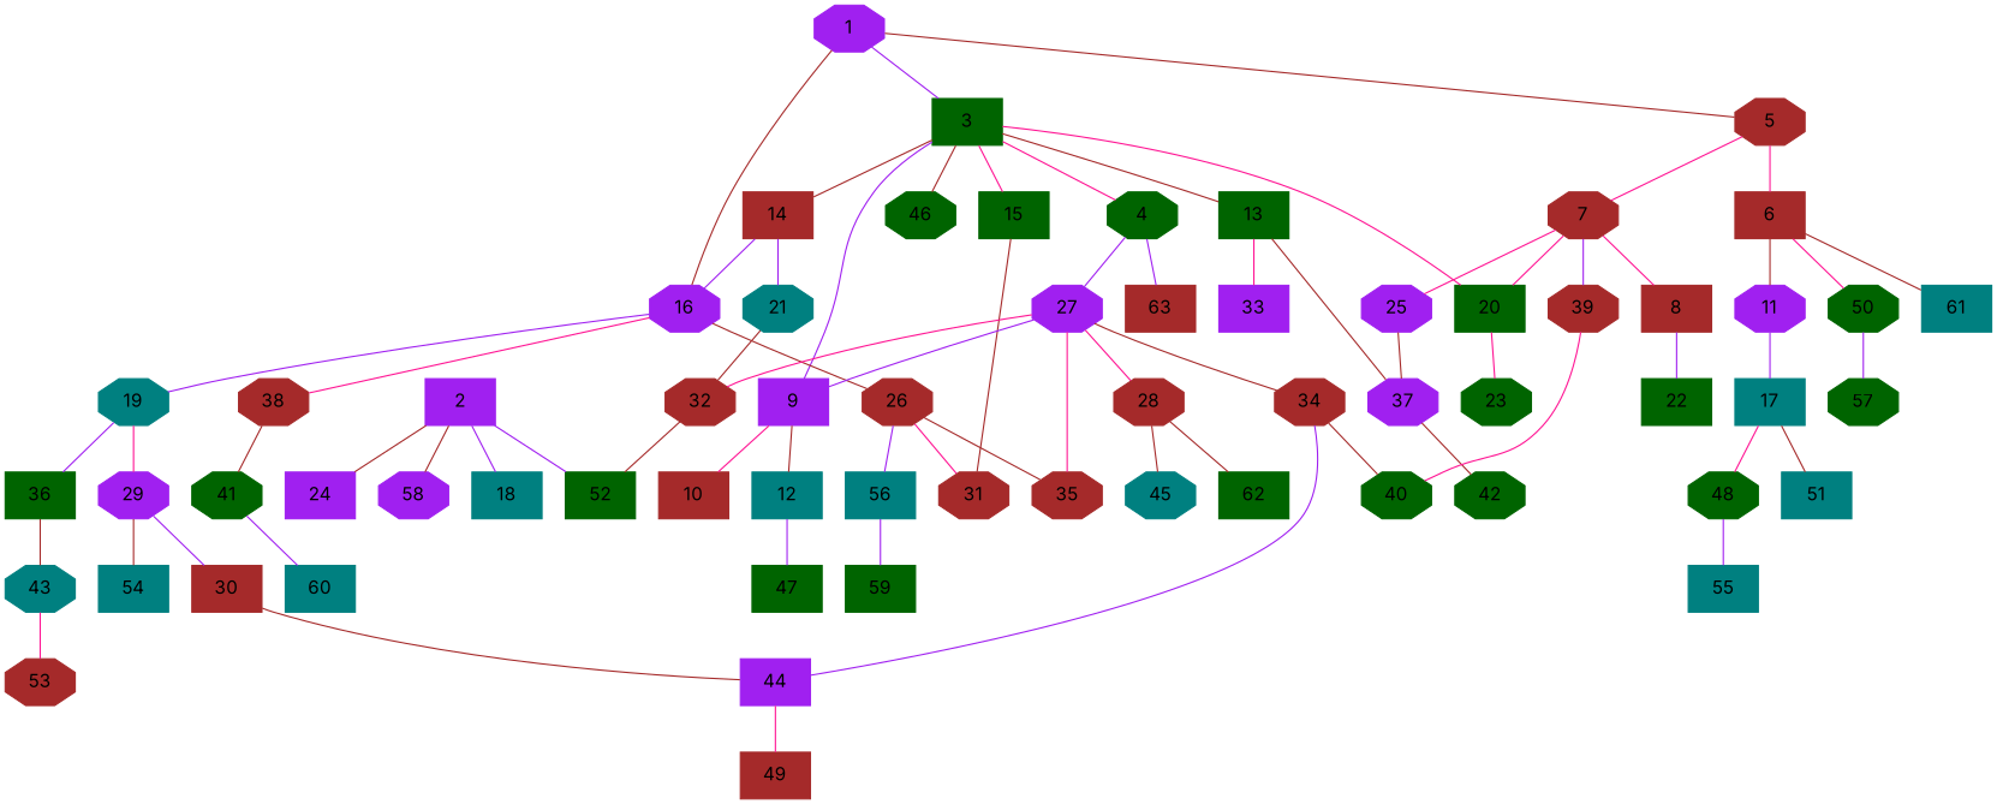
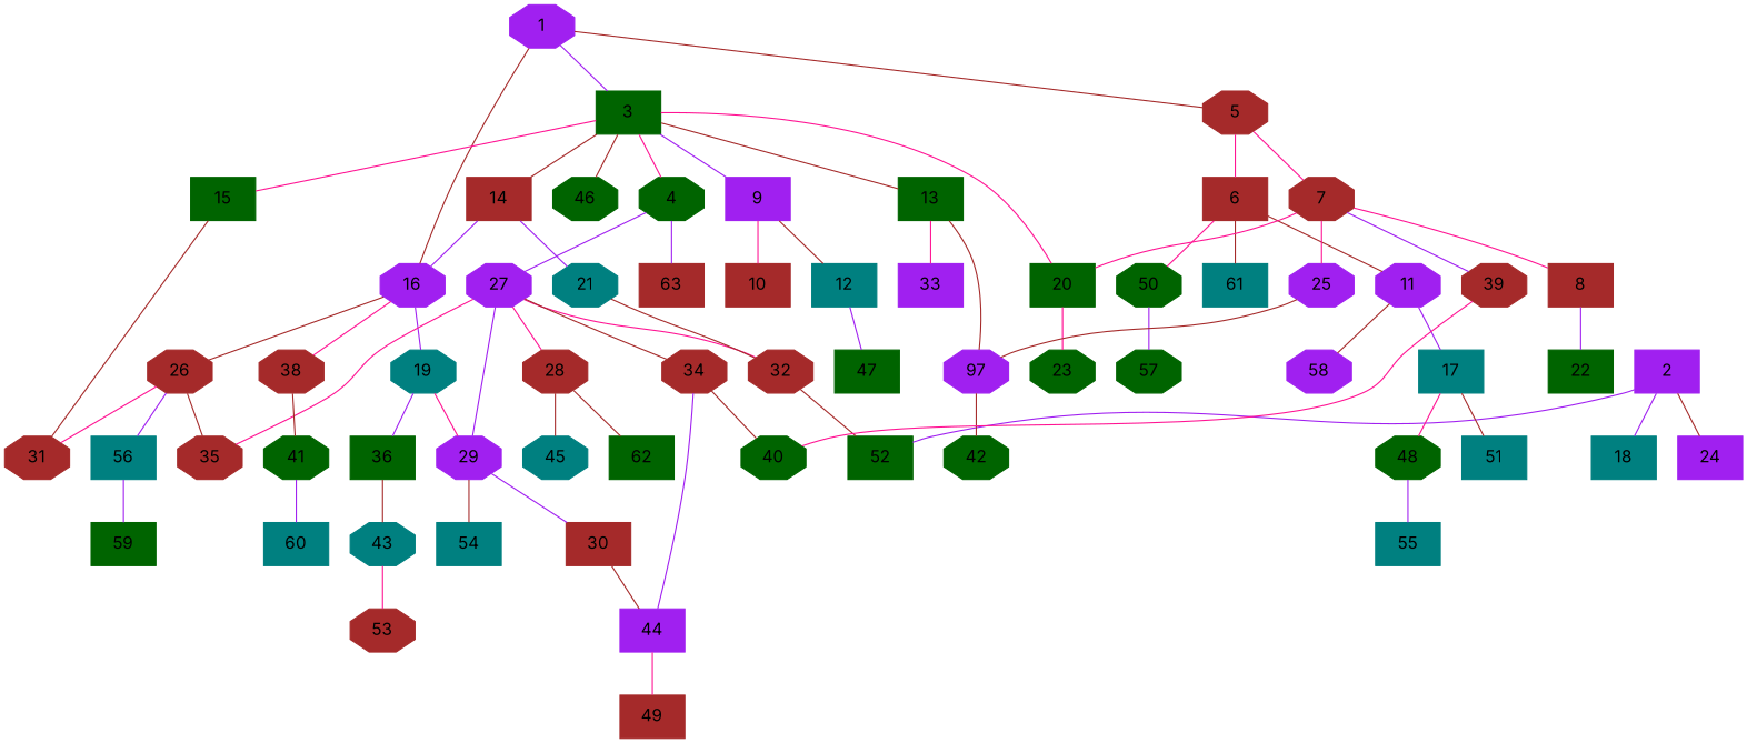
  graph {
    fontname=Inter
    node [color=darkgreen fontname=Inter shape=octagon style=filled]
    edge [color=brown fontname=Inter weight=1.0]
    1 [color=purple]
    3 [shape=box]
    5 [color=brown]
    16 [color=purple]
    2 [color=purple shape=box]
    18 [color=teal shape=box]
    24 [color=purple shape=box]
    52 [shape=box]
    4
    9 [color=purple shape=box]
    13 [shape=box]
    14 [color=brown shape=box]
    15 [shape=box]
    20 [shape=box]
    46
    6 [color=brown shape=box]
    7 [color=brown]
    27 [color=purple]
    29 [color=purple]
    32 [color=brown]
    35 [color=brown]
    28 [color=brown]
    34 [color=brown]
    63 [color=brown shape=box]
    10 [color=brown shape=box]
    12 [color=teal shape=box]
-   37 [color=purple]
+   37 [color=purple label=97]
    33 [color=purple shape=box]
    21 [color=teal]
    31 [color=brown]
    23
    11 [color=purple]
    50
    61 [color=teal shape=box]
    8 [color=brown shape=box]
    25 [color=purple]
    39 [color=brown]
    17 [color=teal shape=box]
    58 [color=purple]
    57
    22 [shape=box]
    40
    47 [shape=box]
    48
    51 [color=teal shape=box]
    42
    19 [color=teal]
    26 [color=brown]
    38 [color=brown]
    36 [shape=box]
    56 [color=teal shape=box]
    41
    55 [color=teal shape=box]
    30 [color=brown shape=box]
    54 [color=teal shape=box]
    43 [color=teal]
    59 [shape=box]
    45 [color=teal]
    62 [shape=box]
    44 [color=purple shape=box]
    49 [color=brown shape=box]
    53 [color=brown]
    60 [color=teal shape=box]
    1 -- 3 [color=purple]
    1 -- 5
    1 -- 16 [weight=2.0]
    3 -- 4 [color=deeppink]
    3 -- 9 [color=purple]
    3 -- 13
    3 -- 14
    3 -- 15 [color=deeppink]
    3 -- 20 [color=deeppink]
    3 -- 46
    5 -- 6 [color=deeppink weight=3.0]
    5 -- 7 [color=deeppink]
    16 -- 19 [color=purple]
    16 -- 26
    16 -- 38 [color=deeppink]
    2 -- 18 [color=purple]
    2 -- 24
    2 -- 52 [color=purple]
    4 -- 27 [color=purple]
    4 -- 63 [color=purple weight=2.0]
    9 -- 10 [color=deeppink weight=2.0]
    9 -- 12
    13 -- 37
    13 -- 33 [color=deeppink weight=2.0]
    14 -- 16 [color=purple]
    14 -- 21 [color=purple weight=3.0]
    15 -- 31
    20 -- 23 [color=deeppink weight=2.0]
    6 -- 11
    6 -- 50 [color=deeppink]
    6 -- 61
    7 -- 20 [color=deeppink]
    7 -- 8 [color=deeppink]
    7 -- 25 [color=deeppink]
    7 -- 39 [color=purple]
-   27 -- 9 [color=purple]
+   27 -- 29 [color=purple]
    27 -- 32 [color=deeppink]
    27 -- 35 [color=deeppink]
    27 -- 28 [color=deeppink weight=2.0]
    27 -- 34
    29 -- 30 [color=purple]
    29 -- 54
    32 -- 52
    28 -- 45
    28 -- 62
    34 -- 40 [weight=2.0]
    34 -- 44 [color=purple]
    12 -- 47 [color=purple]
    37 -- 42 [weight=2.0]
    21 -- 32
    11 -- 17 [color=purple]
-   2 -- 58
+   11 -- 58
    50 -- 57 [color=purple]
    8 -- 22 [color=purple weight=3.0]
    25 -- 37
    39 -- 40 [color=deeppink]
    17 -- 48 [color=deeppink]
    17 -- 51
    48 -- 55 [color=purple]
    19 -- 29 [color=deeppink weight=2.0]
    19 -- 36 [color=purple]
    26 -- 35
    26 -- 31 [color=deeppink]
    26 -- 56 [color=purple]
    38 -- 41
    36 -- 43
    56 -- 59 [color=purple]
    41 -- 60 [color=purple]
    30 -- 44
    43 -- 53 [color=deeppink]
    44 -- 49 [color=deeppink weight=2.0]
  }
